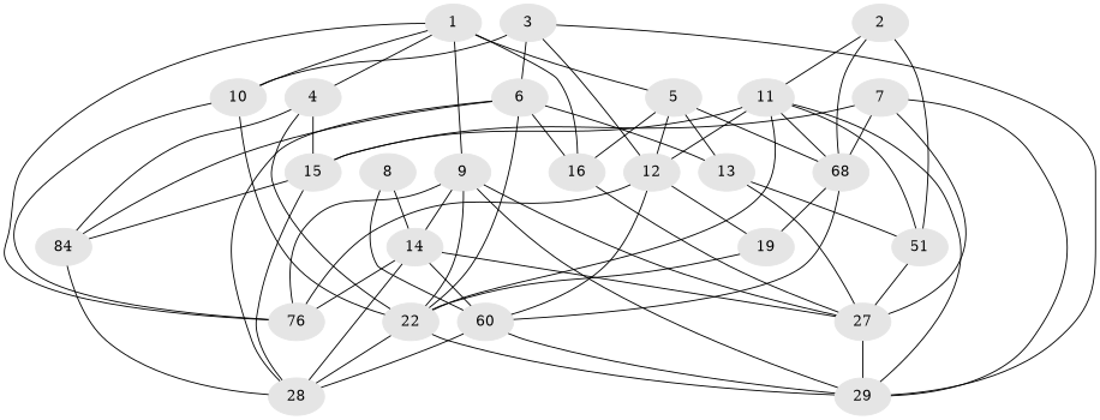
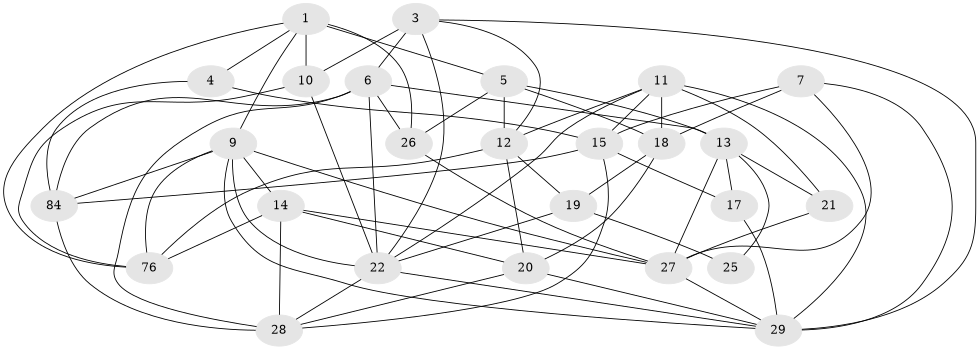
  graph {
    node [color=gray90 style=filled]
    edge [weight=1.0]
    1
    4
    5
    9
    10
-   16
+   16 [label=26]
    n7 [label=76]
    15
    22
    n10 [label=84]
-   18 [label=68]
+   18
    12
    13
    29
    27
    14
-   2
    11
-   21 [label=51]
-   20 [label=60]
+   21
+   20
    19
    3
    6
    28
+   17
+   25
    7
-   8
    1 -- 4
    1 -- 5
    1 -- 9
    1 -- 10
    1 -- 16 [weight=2.0]
    1 -- n7
    4 -- 15 [weight=2.0]
-   4 -- 22
+   3 -- 22
    4 -- n10
    5 -- 16
    5 -- 18
    5 -- 12
    5 -- 13
    9 -- n7
    9 -- 22
+   9 -- n10
    9 -- 29
    9 -- 27
    9 -- 14
    10 -- n7
    10 -- 22
    16 -- 27
    15 -- n10
    15 -- 28
+   15 -- 17
    22 -- 29
    22 -- 28
    n10 -- 28
    18 -- 20
    18 -- 19 [weight=2.0]
    12 -- n7
    12 -- 20
    12 -- 19
    13 -- 27 [weight=2.0]
    13 -- 21
+   13 -- 17
+   13 -- 25
    27 -- 29
    14 -- n7
    14 -- 27
    14 -- 20
    14 -- 28
-   2 -- 18
-   2 -- 11
-   2 -- 21 [weight=2.0]
    11 -- 15
    11 -- 22
    11 -- 18
    11 -- 12
    11 -- 29
    11 -- 21 [weight=2.0]
    21 -- 27
    20 -- 29
    20 -- 28
    19 -- 22
+   19 -- 25
    3 -- 10 [weight=2.0]
    3 -- 12
    3 -- 29
    3 -- 6
    6 -- 16
    6 -- 22
    6 -- n10
    6 -- 13
    6 -- 28
+   17 -- 29 [weight=2.0]
    7 -- 15
    7 -- 18
    7 -- 29
    7 -- 27
-   8 -- 14
-   8 -- 20
  }
